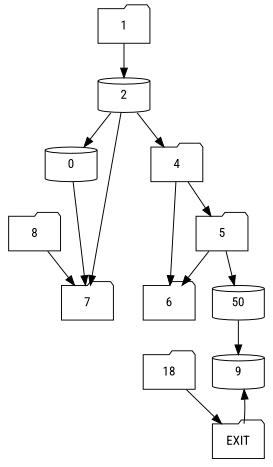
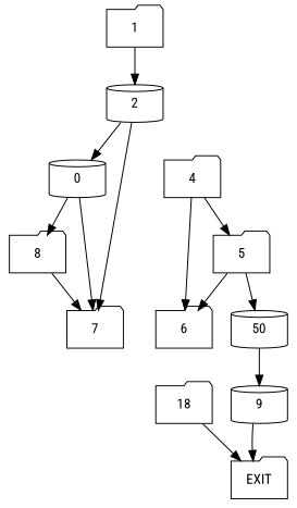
  digraph {
    fontname="Roboto Condensed"
    node [fontname="Roboto Condensed" shape=folder]
    edge [fontname="Roboto Condensed"]
    2 [shape=cylinder]
    1
    n3 [label=18]
    n4 [label=EXIT]
    n5 [label=0 shape=cylinder]
    4
    7
    8
    5
    6
    n11 [label=50 shape=cylinder]
    9 [shape=cylinder]
    2 -> n5
-   2 -> 4
    2 -> 7
    1 -> 2
    n3 -> n4
    n5 -> 7
+   n5 -> 8
    4 -> 5
    4 -> 6
    8 -> 7
    5 -> 6
    5 -> n11
    n11 -> 9
-   n4 -> 9
+   9 -> n4
  }
